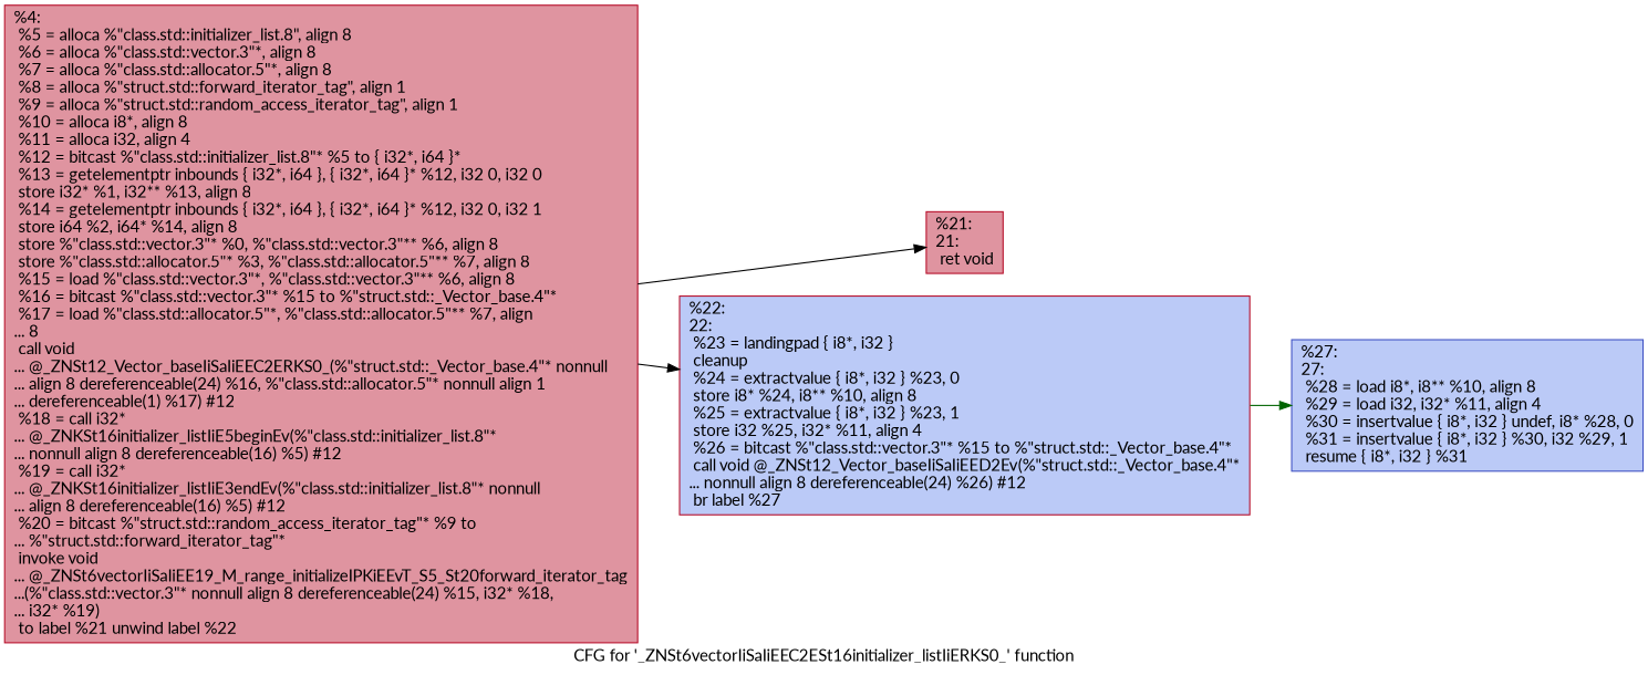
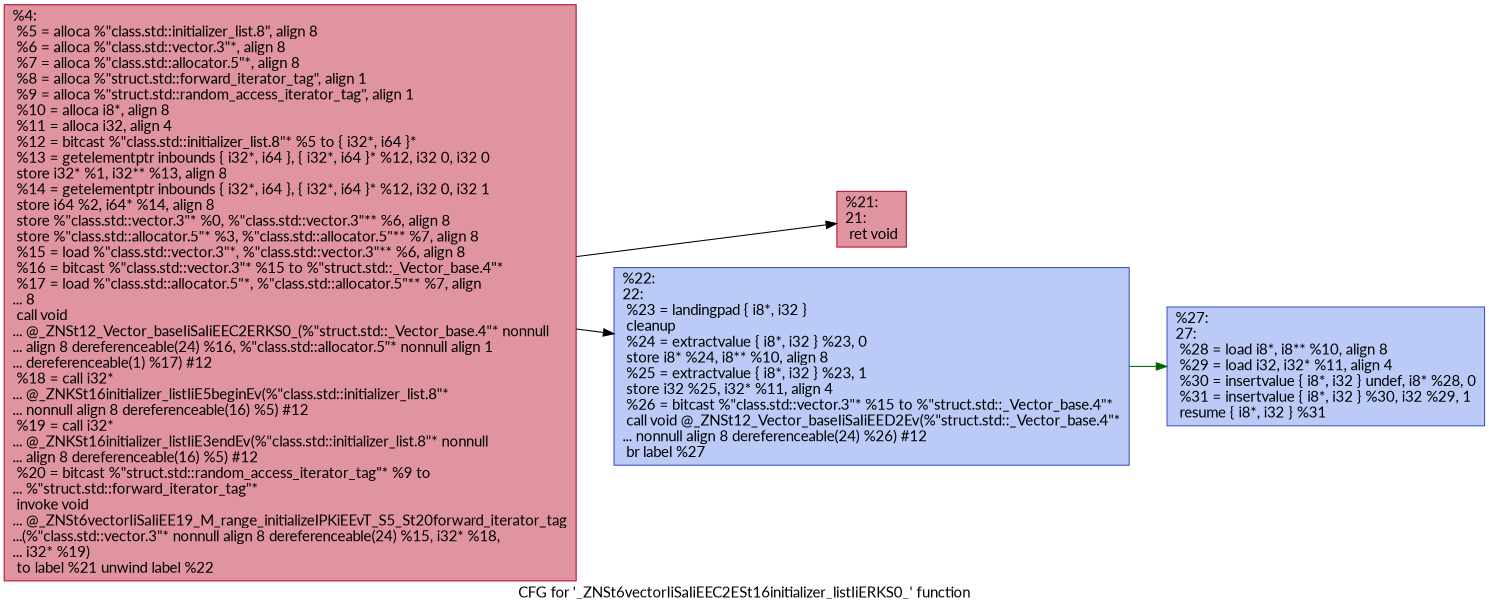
  digraph {
    label="CFG for '_ZNSt6vectorIiSaIiEEC2ESt16initializer_listIiERKS0_' function"
    rankdir=LR
    fontname=Lato
    node [color="#b70d28ff" fillcolor="#b70d2870" shape=record style=filled fontname=Lato]
    edge [color=black fontname=Lato]
    n1 [label="{%4:\l  %5 = alloca %\"class.std::initializer_list.8\", align 8\l  %6 = alloca %\"class.std::vector.3\"*, align 8\l  %7 = alloca %\"class.std::allocator.5\"*, align 8\l  %8 = alloca %\"struct.std::forward_iterator_tag\", align 1\l  %9 = alloca %\"struct.std::random_access_iterator_tag\", align 1\l  %10 = alloca i8*, align 8\l  %11 = alloca i32, align 4\l  %12 = bitcast %\"class.std::initializer_list.8\"* %5 to \{ i32*, i64 \}*\l  %13 = getelementptr inbounds \{ i32*, i64 \}, \{ i32*, i64 \}* %12, i32 0, i32 0\l  store i32* %1, i32** %13, align 8\l  %14 = getelementptr inbounds \{ i32*, i64 \}, \{ i32*, i64 \}* %12, i32 0, i32 1\l  store i64 %2, i64* %14, align 8\l  store %\"class.std::vector.3\"* %0, %\"class.std::vector.3\"** %6, align 8\l  store %\"class.std::allocator.5\"* %3, %\"class.std::allocator.5\"** %7, align 8\l  %15 = load %\"class.std::vector.3\"*, %\"class.std::vector.3\"** %6, align 8\l  %16 = bitcast %\"class.std::vector.3\"* %15 to %\"struct.std::_Vector_base.4\"*\l  %17 = load %\"class.std::allocator.5\"*, %\"class.std::allocator.5\"** %7, align\l... 8\l  call void\l... @_ZNSt12_Vector_baseIiSaIiEEC2ERKS0_(%\"struct.std::_Vector_base.4\"* nonnull\l... align 8 dereferenceable(24) %16, %\"class.std::allocator.5\"* nonnull align 1\l... dereferenceable(1) %17) #12\l  %18 = call i32*\l... @_ZNKSt16initializer_listIiE5beginEv(%\"class.std::initializer_list.8\"*\l... nonnull align 8 dereferenceable(16) %5) #12\l  %19 = call i32*\l... @_ZNKSt16initializer_listIiE3endEv(%\"class.std::initializer_list.8\"* nonnull\l... align 8 dereferenceable(16) %5) #12\l  %20 = bitcast %\"struct.std::random_access_iterator_tag\"* %9 to\l... %\"struct.std::forward_iterator_tag\"*\l  invoke void\l... @_ZNSt6vectorIiSaIiEE19_M_range_initializeIPKiEEvT_S5_St20forward_iterator_tag\l...(%\"class.std::vector.3\"* nonnull align 8 dereferenceable(24) %15, i32* %18,\l... i32* %19)\l          to label %21 unwind label %22\l}"]
    n2 [label="{%21:\l21:                                               \l  ret void\l}"]
-   n3 [fillcolor="#6687ed70" label="{%22:\l22:                                               \l  %23 = landingpad \{ i8*, i32 \}\l          cleanup\l  %24 = extractvalue \{ i8*, i32 \} %23, 0\l  store i8* %24, i8** %10, align 8\l  %25 = extractvalue \{ i8*, i32 \} %23, 1\l  store i32 %25, i32* %11, align 4\l  %26 = bitcast %\"class.std::vector.3\"* %15 to %\"struct.std::_Vector_base.4\"*\l  call void @_ZNSt12_Vector_baseIiSaIiEED2Ev(%\"struct.std::_Vector_base.4\"*\l... nonnull align 8 dereferenceable(24) %26) #12\l  br label %27\l}"]
+   n3 [color="#3d50c3ff" fillcolor="#6687ed70" label="{%22:\l22:                                               \l  %23 = landingpad \{ i8*, i32 \}\l          cleanup\l  %24 = extractvalue \{ i8*, i32 \} %23, 0\l  store i8* %24, i8** %10, align 8\l  %25 = extractvalue \{ i8*, i32 \} %23, 1\l  store i32 %25, i32* %11, align 4\l  %26 = bitcast %\"class.std::vector.3\"* %15 to %\"struct.std::_Vector_base.4\"*\l  call void @_ZNSt12_Vector_baseIiSaIiEED2Ev(%\"struct.std::_Vector_base.4\"*\l... nonnull align 8 dereferenceable(24) %26) #12\l  br label %27\l}"]
    n4 [color="#3d50c3ff" fillcolor="#6687ed70" label="{%27:\l27:                                               \l  %28 = load i8*, i8** %10, align 8\l  %29 = load i32, i32* %11, align 4\l  %30 = insertvalue \{ i8*, i32 \} undef, i8* %28, 0\l  %31 = insertvalue \{ i8*, i32 \} %30, i32 %29, 1\l  resume \{ i8*, i32 \} %31\l}"]
    n1 -> n2
    n1 -> n3
    n3 -> n4 [color=darkgreen]
  }
